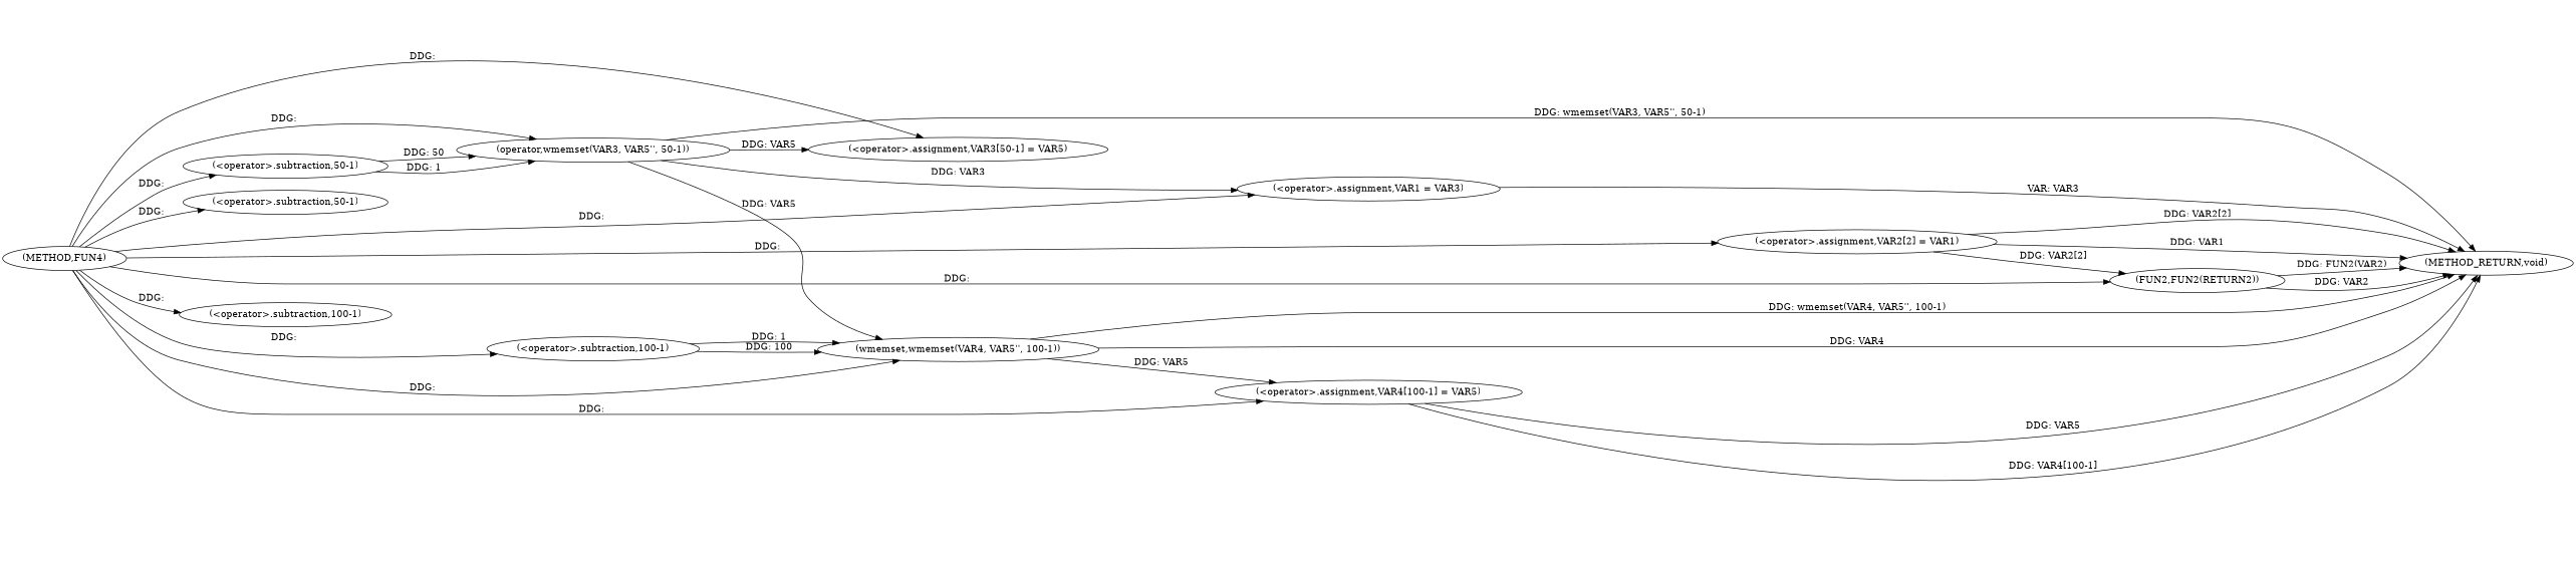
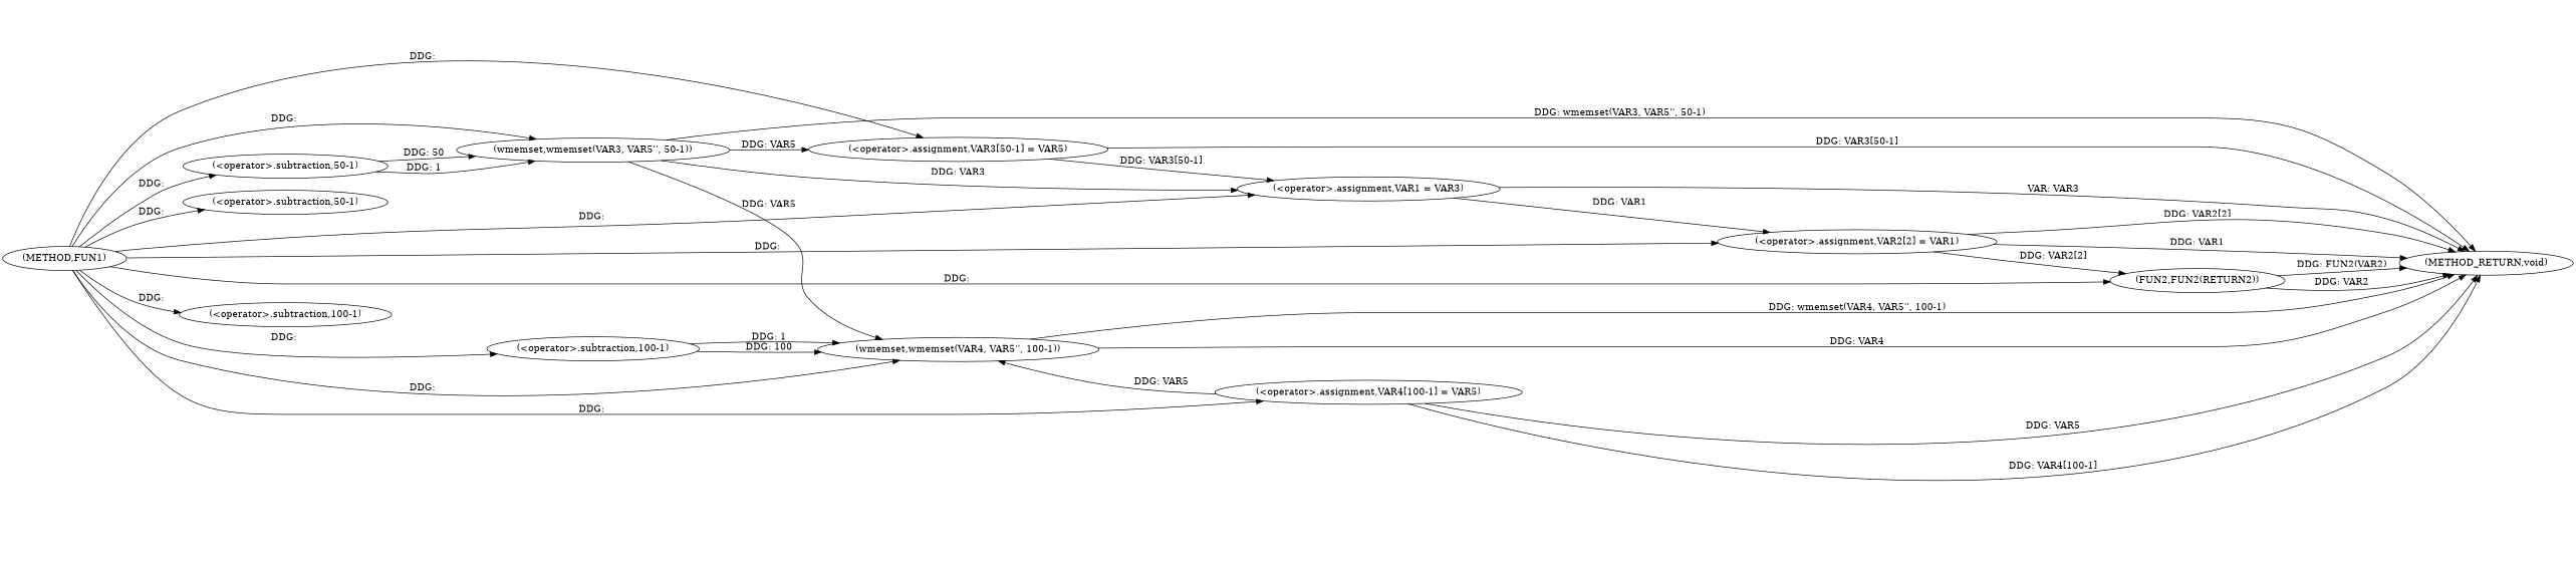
  digraph {
    rankdir=LR
-   n1 [label="(METHOD,FUN4)"]
-   n2 [label="(operator,wmemset(VAR3, VAR5'', 50-1))"]
+   n1 [label="(METHOD,FUN1)"]
+   n2 [label="(wmemset,wmemset(VAR3, VAR5'', 50-1))"]
    n3 [label="(<operator>.subtraction,50-1)"]
    n4 [label="(<operator>.assignment,VAR3[50-1] = VAR5)"]
    n5 [label="(<operator>.subtraction,50-1)"]
    n6 [label="(wmemset,wmemset(VAR4, VAR5'', 100-1))"]
    n7 [label="(<operator>.subtraction,100-1)"]
    n8 [label="(<operator>.assignment,VAR4[100-1] = VAR5)"]
    n9 [label="(<operator>.subtraction,100-1)"]
    n10 [label="(<operator>.assignment,VAR1 = VAR3)"]
    n11 [label="(<operator>.assignment,VAR2[2] = VAR1)"]
    n12 [label="(FUN2,FUN2(RETURN2))"]
    n13 [label="(METHOD_RETURN,void)"]
    n1 -> n2 [label="DDG: "]
    n1 -> n3 [label="DDG: "]
    n1 -> n4 [label="DDG: "]
    n1 -> n5 [label="DDG: "]
    n1 -> n6 [label="DDG: "]
    n1 -> n7 [label="DDG: "]
    n1 -> n8 [label="DDG: "]
    n1 -> n9 [label="DDG: "]
    n1 -> n10 [label="DDG: "]
    n1 -> n11 [label="DDG: "]
    n1 -> n12 [label="DDG: "]
    n2 -> n4 [label="DDG: VAR5"]
    n2 -> n6 [label="DDG: VAR5"]
    n2 -> n10 [label="DDG: VAR3"]
    n2 -> n13 [label="DDG: wmemset(VAR3, VAR5'', 50-1)"]
    n3 -> n2 [label="DDG: 50"]
    n3 -> n2 [label="DDG: 1"]
-   n6 -> n8 [label="DDG: VAR5"]
+   n4 -> n10 [label="DDG: VAR3[50-1]"]
+   n4 -> n13 [label="DDG: VAR3[50-1]"]
+   n8 -> n6 [label="DDG: VAR5"]
    n6 -> n13 [label="DDG: wmemset(VAR4, VAR5'', 100-1)"]
    n6 -> n13 [label="DDG: VAR4"]
    n7 -> n6 [label="DDG: 100"]
    n7 -> n6 [label="DDG: 1"]
    n8 -> n13 [label="DDG: VAR4[100-1]"]
    n8 -> n13 [label="DDG: VAR5"]
+   n10 -> n11 [label="DDG: VAR1"]
    n10 -> n13 [label="VAR: VAR3"]
    n11 -> n12 [label="DDG: VAR2[2]"]
    n11 -> n13 [label="DDG: VAR2[2]"]
    n11 -> n13 [label="DDG: VAR1"]
    n12 -> n13 [label="DDG: FUN2(VAR2)"]
    n12 -> n13 [label="DDG: VAR2"]
  }
